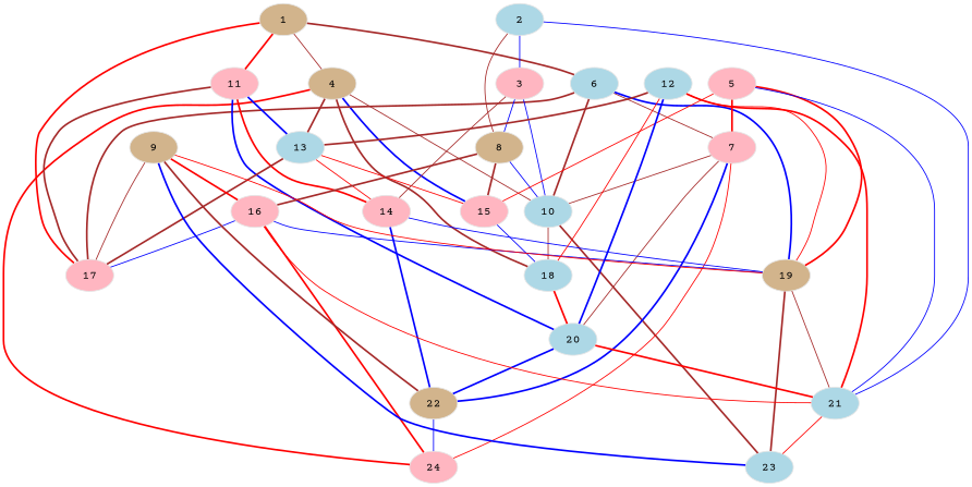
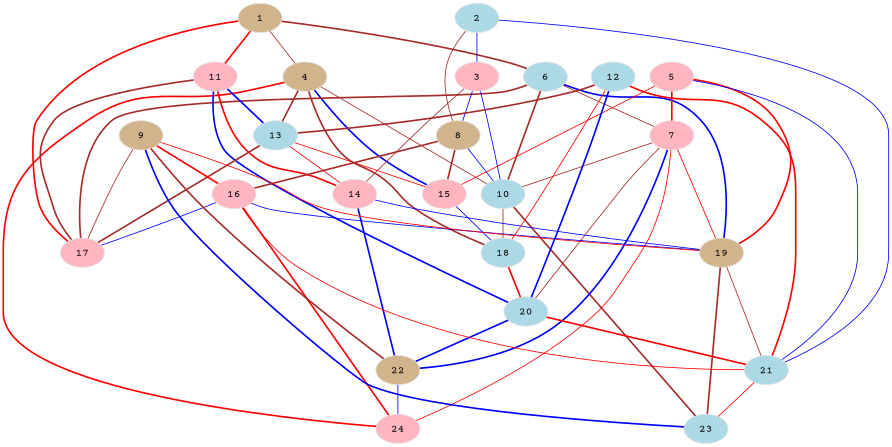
  graph {
    fontname="Courier Prime"
    node [color=gray90 fillcolor=lightblue fontname="Courier Prime" style=filled]
    edge [color=brown fontname="Courier Prime" style=bold weight=1.0]
    1 [fillcolor=tan]
    4 [fillcolor=tan]
    6
    11 [fillcolor=lightpink]
    17 [fillcolor=lightpink]
    10
    13
    15 [fillcolor=lightpink]
    18
    24 [fillcolor=lightpink]
    7 [fillcolor=lightpink]
    19 [fillcolor=tan]
    14 [fillcolor=lightpink]
    20
    3 [fillcolor=lightpink]
    2
    8 [fillcolor=tan]
    21
    16 [fillcolor=lightpink]
    23
    22 [fillcolor=tan]
    5 [fillcolor=lightpink]
    9 [fillcolor=tan]
    12
    1 -- 4 [style=solid]
    1 -- 6
    1 -- 11 [color=red]
    1 -- 17 [color=red]
    4 -- 10 [style=solid]
    4 -- 13
    4 -- 15 [color=blue]
    4 -- 18
    4 -- 24 [color=red]
    6 -- 17
    6 -- 10
    6 -- 7 [style=solid weight=2.0]
    6 -- 19 [color=blue]
    11 -- 17
    11 -- 13 [color=blue]
    11 -- 14 [color=red]
    11 -- 20 [color=blue weight=2.0]
    10 -- 18 [style=solid weight=2.0]
    10 -- 23
    13 -- 17
    13 -- 15 [color=red style=solid]
    13 -- 14 [color=red style=solid]
    15 -- 18 [color=blue style=solid]
    18 -- 20 [color=red]
    7 -- 10 [style=solid]
    7 -- 24 [color=red style=solid weight=2.0]
-   12 -- 19 [color=red style=solid]
+   7 -- 19 [color=red style=solid]
    7 -- 20 [style=solid]
    7 -- 22 [color=blue]
    19 -- 21 [style=solid]
    19 -- 23
    14 -- 19 [color=blue style=solid]
    14 -- 22 [color=blue]
    20 -- 21 [color=red weight=2.0]
    20 -- 22 [color=blue]
    3 -- 10 [color=blue style=solid]
    3 -- 14 [style=solid weight=2.0]
    3 -- 8 [color=blue style=solid]
    2 -- 3 [color=blue style=solid weight=2.0]
    2 -- 8 [style=solid]
    2 -- 21 [color=blue style=solid]
    8 -- 10 [color=blue style=solid]
    8 -- 15
    8 -- 16 [weight=2.0]
    21 -- 23 [color=red style=solid]
    16 -- 17 [color=blue style=solid weight=2.0]
    16 -- 24 [color=red]
    16 -- 19 [color=blue style=solid]
    16 -- 21 [color=red style=solid]
    22 -- 24 [color=blue style=solid weight=2.0]
    5 -- 15 [color=red style=solid weight=2.0]
    5 -- 7 [color=red weight=2.0]
    5 -- 19 [color=red]
    5 -- 21 [color=blue style=solid]
    9 -- 17 [style=solid weight=2.0]
    9 -- 19 [color=red style=solid]
    9 -- 16 [color=red]
    9 -- 23 [color=blue]
    9 -- 22
    12 -- 13
    12 -- 18 [color=red style=solid]
    12 -- 20 [color=blue]
    12 -- 21 [color=red]
  }
